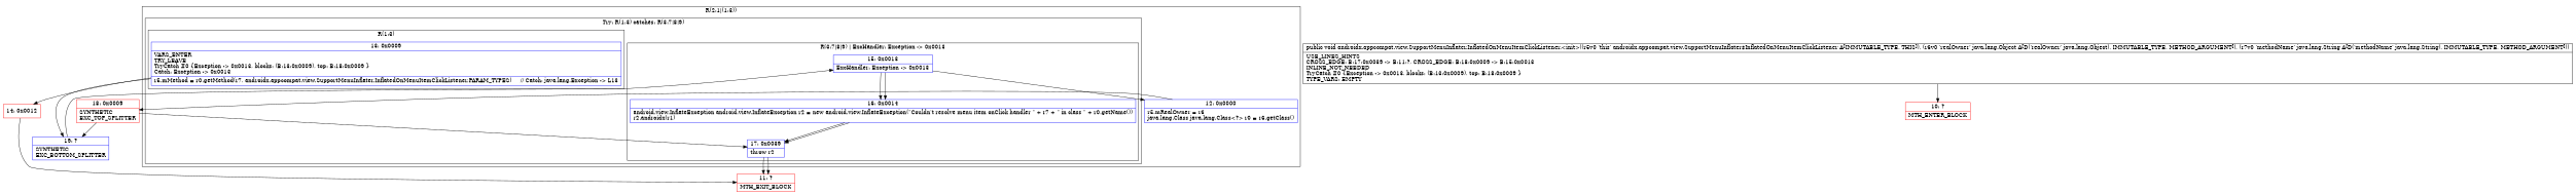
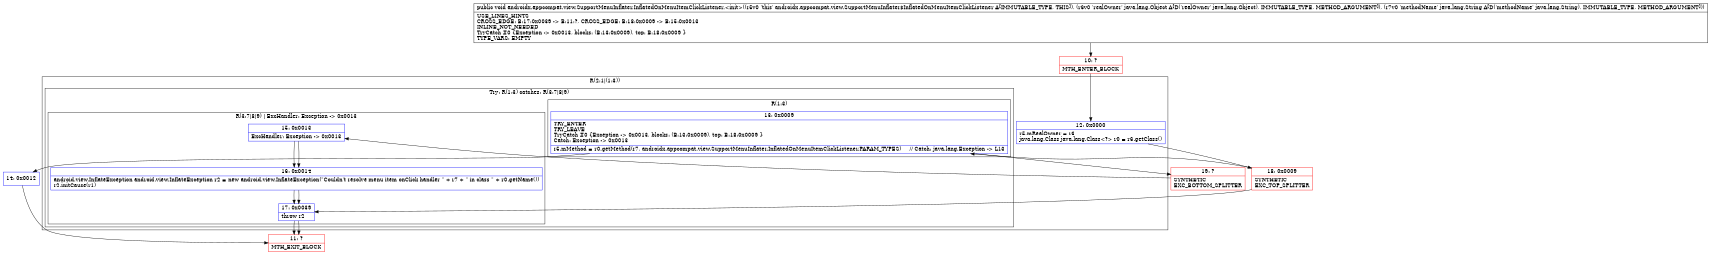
  digraph {
    fontname="DejaVu Serif"
    node [color=blue fontname="DejaVu Serif" shape=record]
    edge [fontname="DejaVu Serif"]
-   n1 [label="{13\:\ 0x0009|VARS_ENTER\lTRY_LEAVE\lTryCatch #0 \{Exception \-\> 0x0013, blocks: (B:13:0x0009), top: B:18:0x0009 \}\lCatch: Exception \-\> 0x0013\l|r5.mMethod = r0.getMethod(r7, androidx.appcompat.view.SupportMenuInflater.InflatedOnMenuItemClickListener.PARAM_TYPES)     \/\/ Catch: java.lang.Exception \-\> L13\l}"]
+   n1 [label="{13\:\ 0x0009|TRY_ENTER\lTRY_LEAVE\lTryCatch #0 \{Exception \-\> 0x0013, blocks: (B:13:0x0009), top: B:18:0x0009 \}\lCatch: Exception \-\> 0x0013\l|r5.mMethod = r0.getMethod(r7, androidx.appcompat.view.SupportMenuInflater.InflatedOnMenuItemClickListener.PARAM_TYPES)     \/\/ Catch: java.lang.Exception \-\> L13\l}"]
    n2 [label="{15\:\ 0x0013|ExcHandler: Exception \-\> 0x0013\l}"]
-   n3 [label="{16\:\ 0x0014|android.view.InflateException android.view.InflateException r2 = new android.view.InflateException(\"Couldn't resolve menu item onClick handler \" + r7 + \" in class \" + r0.getName())\lr2.androidx(r1)\l}"]
+   n3 [label="{16\:\ 0x0014|android.view.InflateException android.view.InflateException r2 = new android.view.InflateException(\"Couldn't resolve menu item onClick handler \" + r7 + \" in class \" + r0.getName())\lr2.initCause(r1)\l}"]
    n4 [label="{17\:\ 0x0039|throw r2\l}"]
    n5 [label="{12\:\ 0x0000|r5.mRealOwner = r6\ljava.lang.Class java.lang.Class\<?\> r0 = r6.getClass()\l}"]
-   n6 [color=red label="{14\:\ 0x0012}"]
-   n7 [label="{19\:\ ?|SYNTHETIC\lEXC_BOTTOM_SPLITTER\l}"]
+   n6 [label="{14\:\ 0x0012}"]
+   n7 [color=red label="{19\:\ ?|SYNTHETIC\lEXC_BOTTOM_SPLITTER\l}"]
    n8 [color=red label="{11\:\ ?|MTH_EXIT_BLOCK\l}"]
    n9 [color=red label="{18\:\ 0x0009|SYNTHETIC\lEXC_TOP_SPLITTER\l}"]
    n10 [color=red label="{10\:\ ?|MTH_ENTER_BLOCK\l}"]
    n11 [label="{public void androidx.appcompat.view.SupportMenuInflater.InflatedOnMenuItemClickListener.\<init\>((r5v0 'this' androidx.appcompat.view.SupportMenuInflater$InflatedOnMenuItemClickListener A[IMMUTABLE_TYPE, THIS]), (r6v0 'realOwner' java.lang.Object A[D('realOwner' java.lang.Object), IMMUTABLE_TYPE, METHOD_ARGUMENT]), (r7v0 'methodName' java.lang.String A[D('methodName' java.lang.String), IMMUTABLE_TYPE, METHOD_ARGUMENT]))  | USE_LINES_HINTS\lCROSS_EDGE: B:17:0x0039 \-\> B:11:?, CROSS_EDGE: B:18:0x0009 \-\> B:15:0x0013\lINLINE_NOT_NEEDED\lTryCatch #0 \{Exception \-\> 0x0013, blocks: (B:13:0x0009), top: B:18:0x0009 \}\lTYPE_VARS: EMPTY\l}" color=""]
    subgraph cluster_1 {
      label="R(2:1|(1:3))"
      n5
      subgraph cluster_2 {
        label="Try: R(1:3) catches: R(3:7|8|9)"
        subgraph cluster_3 {
          label="R(1:3)"
          n1
        }
        subgraph cluster_4 {
          label="R(3:7|8|9) | ExcHandler: Exception \-\> 0x0013\l"
          n2
          n3
          n4
        }
      }
    }
    subgraph cluster_5 {
      label="R(3:7|8|9) | ExcHandler: Exception \-\> 0x0013\l"
    }
    n1 -> n6
    n1 -> n7
    n2 -> n3
    n2 -> n3
    n3 -> n4
    n3 -> n4
    n4 -> n8
    n4 -> n8
    n5 -> n9
    n6 -> n8
    n7 -> n2
-   n9 -> n7
+   n9 -> n1
    n9 -> n4
-   n2 -> n5
+   n10 -> n5
    n11 -> n10
  }
